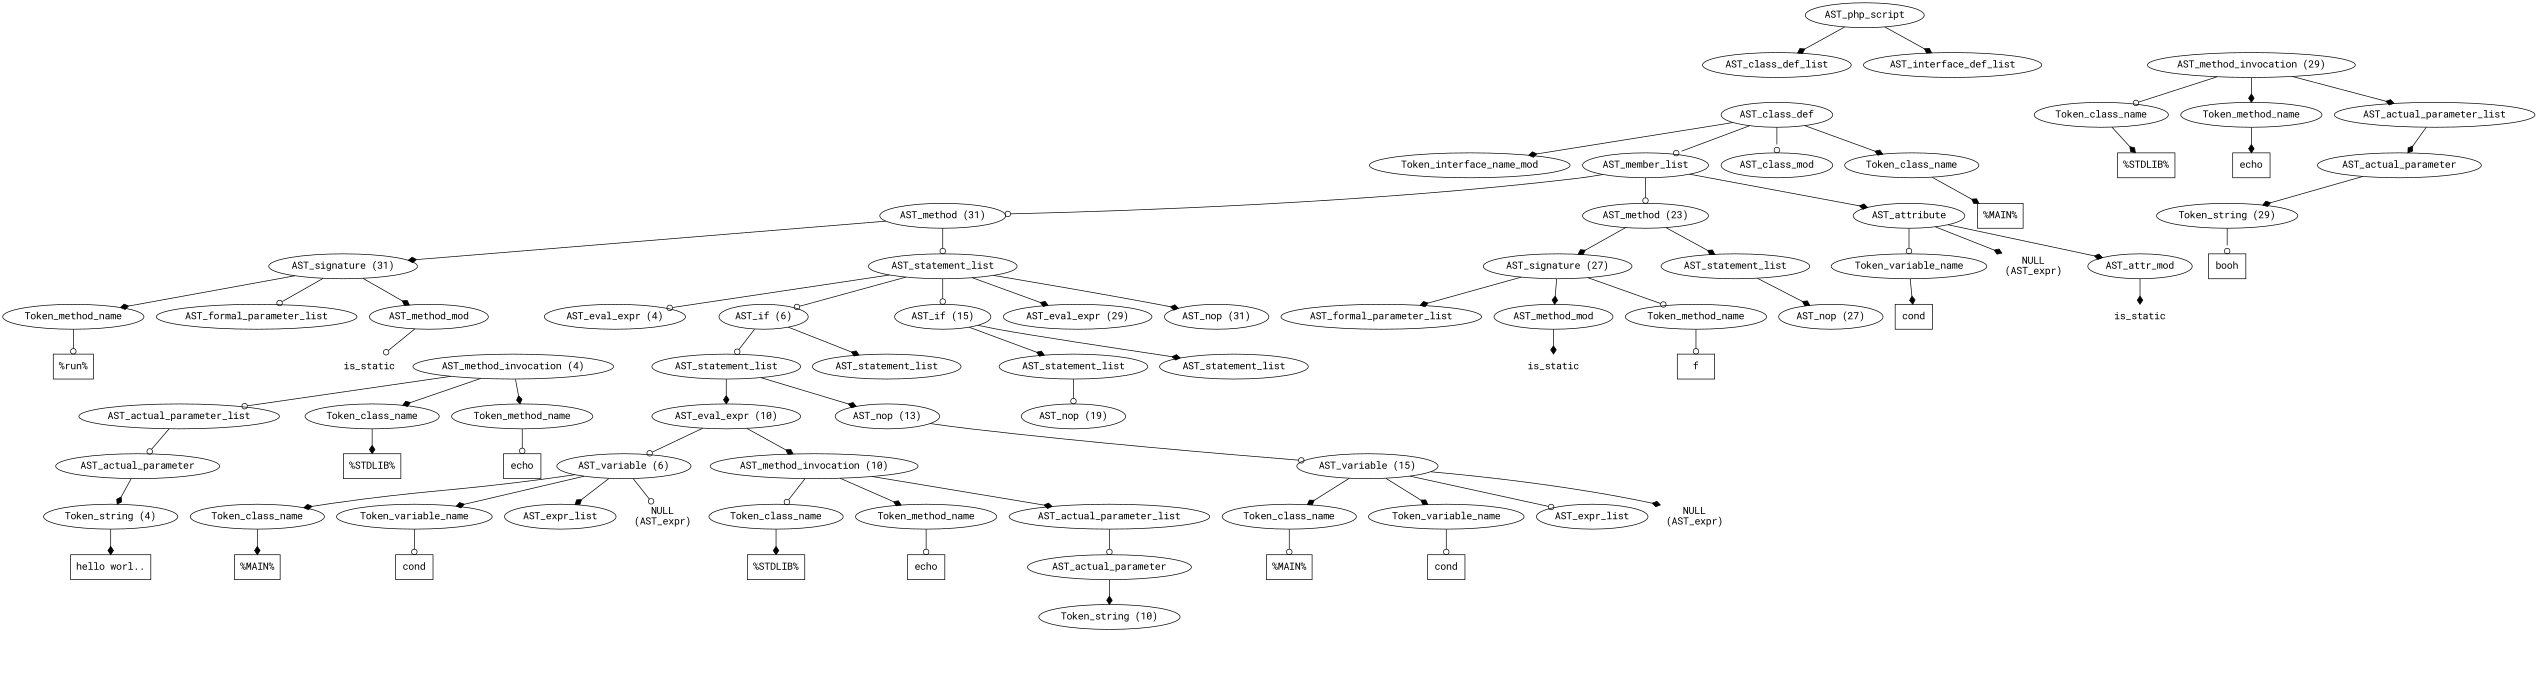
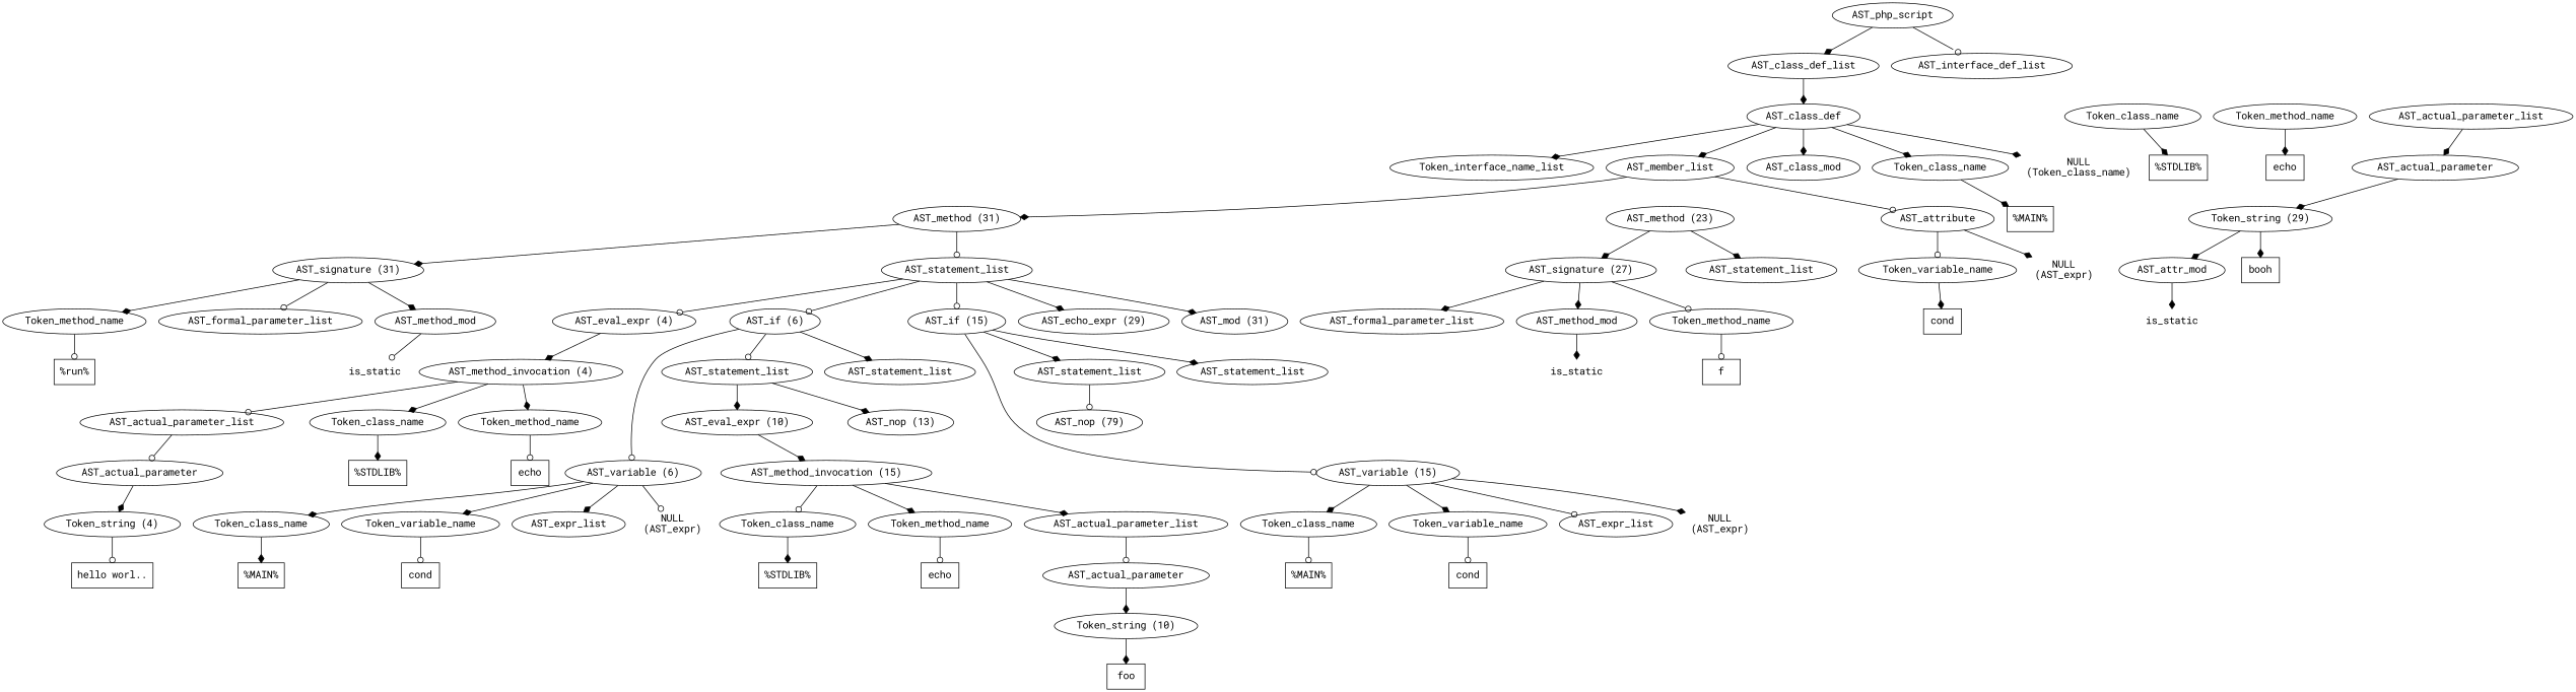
  digraph {
    fontname="Roboto Mono"
    node [fontname="Roboto Mono"]
    edge [arrowhead=diamond fontname="Roboto Mono"]
    n1 [label=AST_php_script]
    n2 [label=AST_interface_def_list]
    n3 [label=AST_class_def_list]
    n4 [label=AST_class_def]
    n5 [label=AST_class_mod]
    n6 [label=Token_class_name]
-   n8 [label=Token_interface_name_mod]
+   n7 [label="NULL\n(Token_class_name)" shape=plaintext]
+   n8 [label=Token_interface_name_list]
    n9 [label=AST_member_list]
    n10 [label="%MAIN%" shape=box]
    n11 [label="AST_method (23)"]
    n12 [label="AST_method (31)"]
    n13 [label=AST_attribute]
    n14 [label="AST_signature (27)"]
    n15 [label=AST_statement_list]
    n16 [label="AST_signature (31)"]
    n17 [label=AST_statement_list]
    n18 [label=AST_attr_mod]
    n19 [label=Token_variable_name]
    n20 [label="NULL\n(AST_expr)" shape=plaintext]
    n21 [label=AST_method_mod]
    n22 [label=Token_method_name]
    n23 [label=AST_formal_parameter_list]
-   n24 [label="AST_nop (27)"]
    n25 [label=is_static shape=plaintext]
    n26 [label=f shape=box]
    n27 [label=AST_method_mod]
    n28 [label=Token_method_name]
    n29 [label=AST_formal_parameter_list]
    n30 [label="AST_eval_expr (4)"]
    n31 [label="AST_if (6)"]
    n32 [label="AST_if (15)"]
-   n33 [label="AST_eval_expr (29)"]
-   n34 [label="AST_nop (31)"]
+   n33 [label="AST_echo_expr (29)"]
+   n34 [label="AST_mod (31)"]
    n35 [label=is_static shape=plaintext]
    n36 [label="%run%" shape=box]
    n37 [label="AST_method_invocation (4)"]
    n38 [label="AST_variable (6)"]
    n39 [label=AST_statement_list]
    n40 [label=AST_statement_list]
    n41 [label="AST_variable (15)"]
    n42 [label=AST_statement_list]
    n43 [label=AST_statement_list]
    n44 [label=Token_class_name]
    n45 [label=Token_method_name]
    n46 [label=AST_actual_parameter_list]
    n47 [label="%STDLIB%" shape=box]
    n48 [label=echo shape=box]
    n49 [label=AST_actual_parameter]
    n50 [label="Token_string (4)"]
    n51 [label="hello worl.." shape=box]
    n52 [label=Token_class_name]
    n53 [label=Token_variable_name]
    n54 [label=AST_expr_list]
    n55 [label="NULL\n(AST_expr)" shape=plaintext]
    n56 [label="AST_eval_expr (10)"]
    n57 [label="AST_nop (13)"]
    n58 [label="%MAIN%" shape=box]
    n59 [label=cond shape=box]
-   n60 [label="AST_method_invocation (10)"]
+   n60 [label="AST_method_invocation (15)"]
    n61 [label=Token_class_name]
    n62 [label=Token_method_name]
    n63 [label=AST_actual_parameter_list]
    n64 [label="%STDLIB%" shape=box]
    n65 [label=echo shape=box]
    n66 [label=AST_actual_parameter]
    n67 [label="Token_string (10)"]
+   n68 [label=foo shape=box]
    n69 [label=Token_class_name]
    n70 [label=Token_variable_name]
    n71 [label=AST_expr_list]
    n72 [label="NULL\n(AST_expr)" shape=plaintext]
-   n73 [label="AST_nop (19)"]
+   n73 [label="AST_nop (79)"]
    n74 [label="%MAIN%" shape=box]
    n75 [label=cond shape=box]
-   n76 [label="AST_method_invocation (29)"]
    n77 [label=Token_class_name]
    n78 [label=Token_method_name]
    n79 [label=AST_actual_parameter_list]
    n80 [label="%STDLIB%" shape=box]
    n81 [label=echo shape=box]
    n82 [label=AST_actual_parameter]
    n83 [label="Token_string (29)"]
    n84 [label=booh shape=box]
    n85 [label=is_static shape=plaintext]
    n86 [label=cond shape=box]
-   n1 -> n2
+   n1 -> n2 [arrowhead=odot]
    n1 -> n3
-   n4 -> n5 [arrowhead=odot]
+   n3 -> n4
+   n4 -> n5
    n4 -> n6
+   n4 -> n7
    n4 -> n8
-   n4 -> n9 [arrowhead=odot]
+   n4 -> n9
    n6 -> n10
-   n9 -> n11 [arrowhead=odot]
-   n9 -> n12 [arrowhead=odot]
-   n9 -> n13
+   n9 -> n12
+   n9 -> n13 [arrowhead=odot]
    n11 -> n14
    n11 -> n15
    n12 -> n16
    n12 -> n17 [arrowhead=odot]
-   n13 -> n18
+   n83 -> n18
    n13 -> n19 [arrowhead=odot]
    n13 -> n20
    n14 -> n21
    n14 -> n22 [arrowhead=odot]
    n14 -> n23
-   n15 -> n24
    n16 -> n27
    n16 -> n28
    n16 -> n29 [arrowhead=odot]
    n17 -> n30 [arrowhead=odot]
    n17 -> n31 [arrowhead=odot]
    n17 -> n32 [arrowhead=odot]
    n17 -> n33
    n17 -> n34
    n18 -> n85
    n19 -> n86
    n21 -> n25
    n22 -> n26 [arrowhead=odot]
    n27 -> n35 [arrowhead=odot]
    n28 -> n36 [arrowhead=odot]
-   n56 -> n38 [arrowhead=odot]
+   n30 -> n37
+   n31 -> n38 [arrowhead=odot]
    n31 -> n39 [arrowhead=odot]
    n31 -> n40
-   n57 -> n41 [arrowhead=odot]
+   n32 -> n41 [arrowhead=odot]
    n32 -> n42
    n32 -> n43
    n37 -> n44
    n37 -> n45
    n37 -> n46 [arrowhead=odot]
    n38 -> n52
    n38 -> n53
    n38 -> n54
    n38 -> n55 [arrowhead=odot]
    n39 -> n56
    n39 -> n57
    n41 -> n69
    n41 -> n70
    n41 -> n71 [arrowhead=odot]
    n41 -> n72
    n42 -> n73 [arrowhead=odot]
    n44 -> n47
    n45 -> n48 [arrowhead=odot]
    n46 -> n49 [arrowhead=odot]
    n49 -> n50
-   n50 -> n51
+   n50 -> n51 [arrowhead=odot]
    n52 -> n58
    n53 -> n59 [arrowhead=odot]
    n56 -> n60
    n60 -> n61 [arrowhead=odot]
    n60 -> n62
    n60 -> n63
    n61 -> n64
    n62 -> n65 [arrowhead=odot]
    n63 -> n66 [arrowhead=odot]
    n66 -> n67
+   n67 -> n68
    n69 -> n74 [arrowhead=odot]
    n70 -> n75 [arrowhead=odot]
-   n76 -> n77 [arrowhead=odot]
-   n76 -> n78
-   n76 -> n79
    n77 -> n80
    n78 -> n81
    n79 -> n82
    n82 -> n83
-   n83 -> n84 [arrowhead=odot]
+   n83 -> n84
  }
